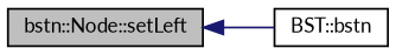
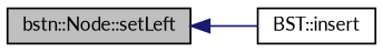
  digraph {
    rankdir=LR
    fontname=Lato
    node [color=black fontname=Lato fontsize=10 shape=record style=filled]
    n1 [fillcolor=grey75 fontcolor=black height=0.2 label="bstn::Node::setLeft" width=0.4]
-   n2 [fillcolor=white height=0.2 label="BST::bstn" width=0.4]
+   n2 [fillcolor=white height=0.2 label="BST::insert" width=0.4]
    n1 -> n2 [color=midnightblue dir=back fontname=Lato fontsize=10 labelfontname=Helvetica labelfontsize=10 style=solid]
  }
